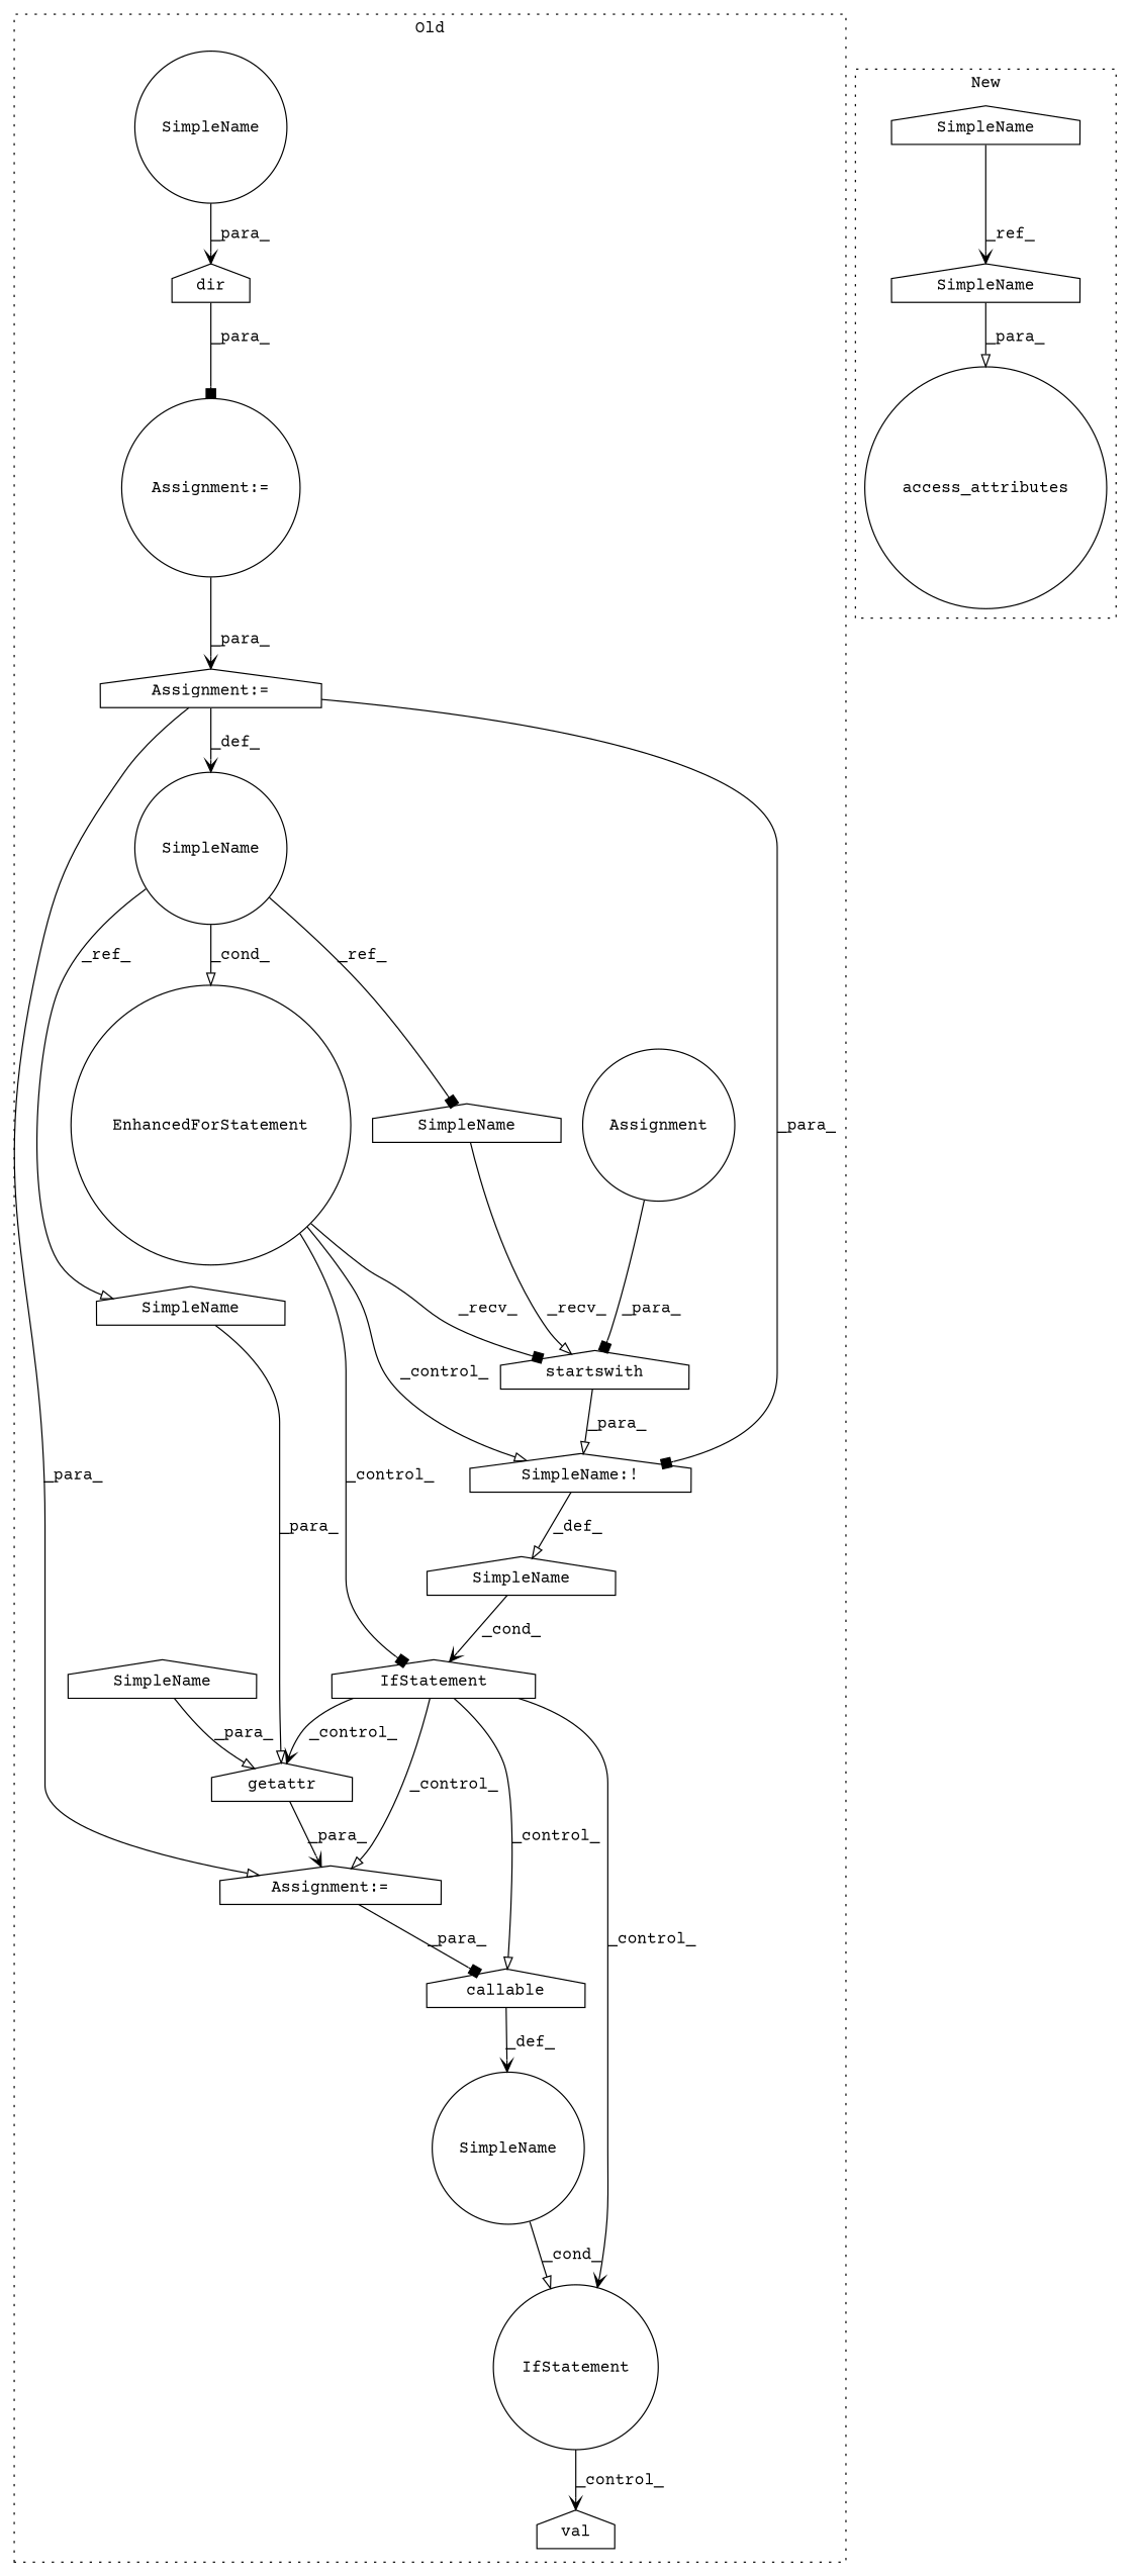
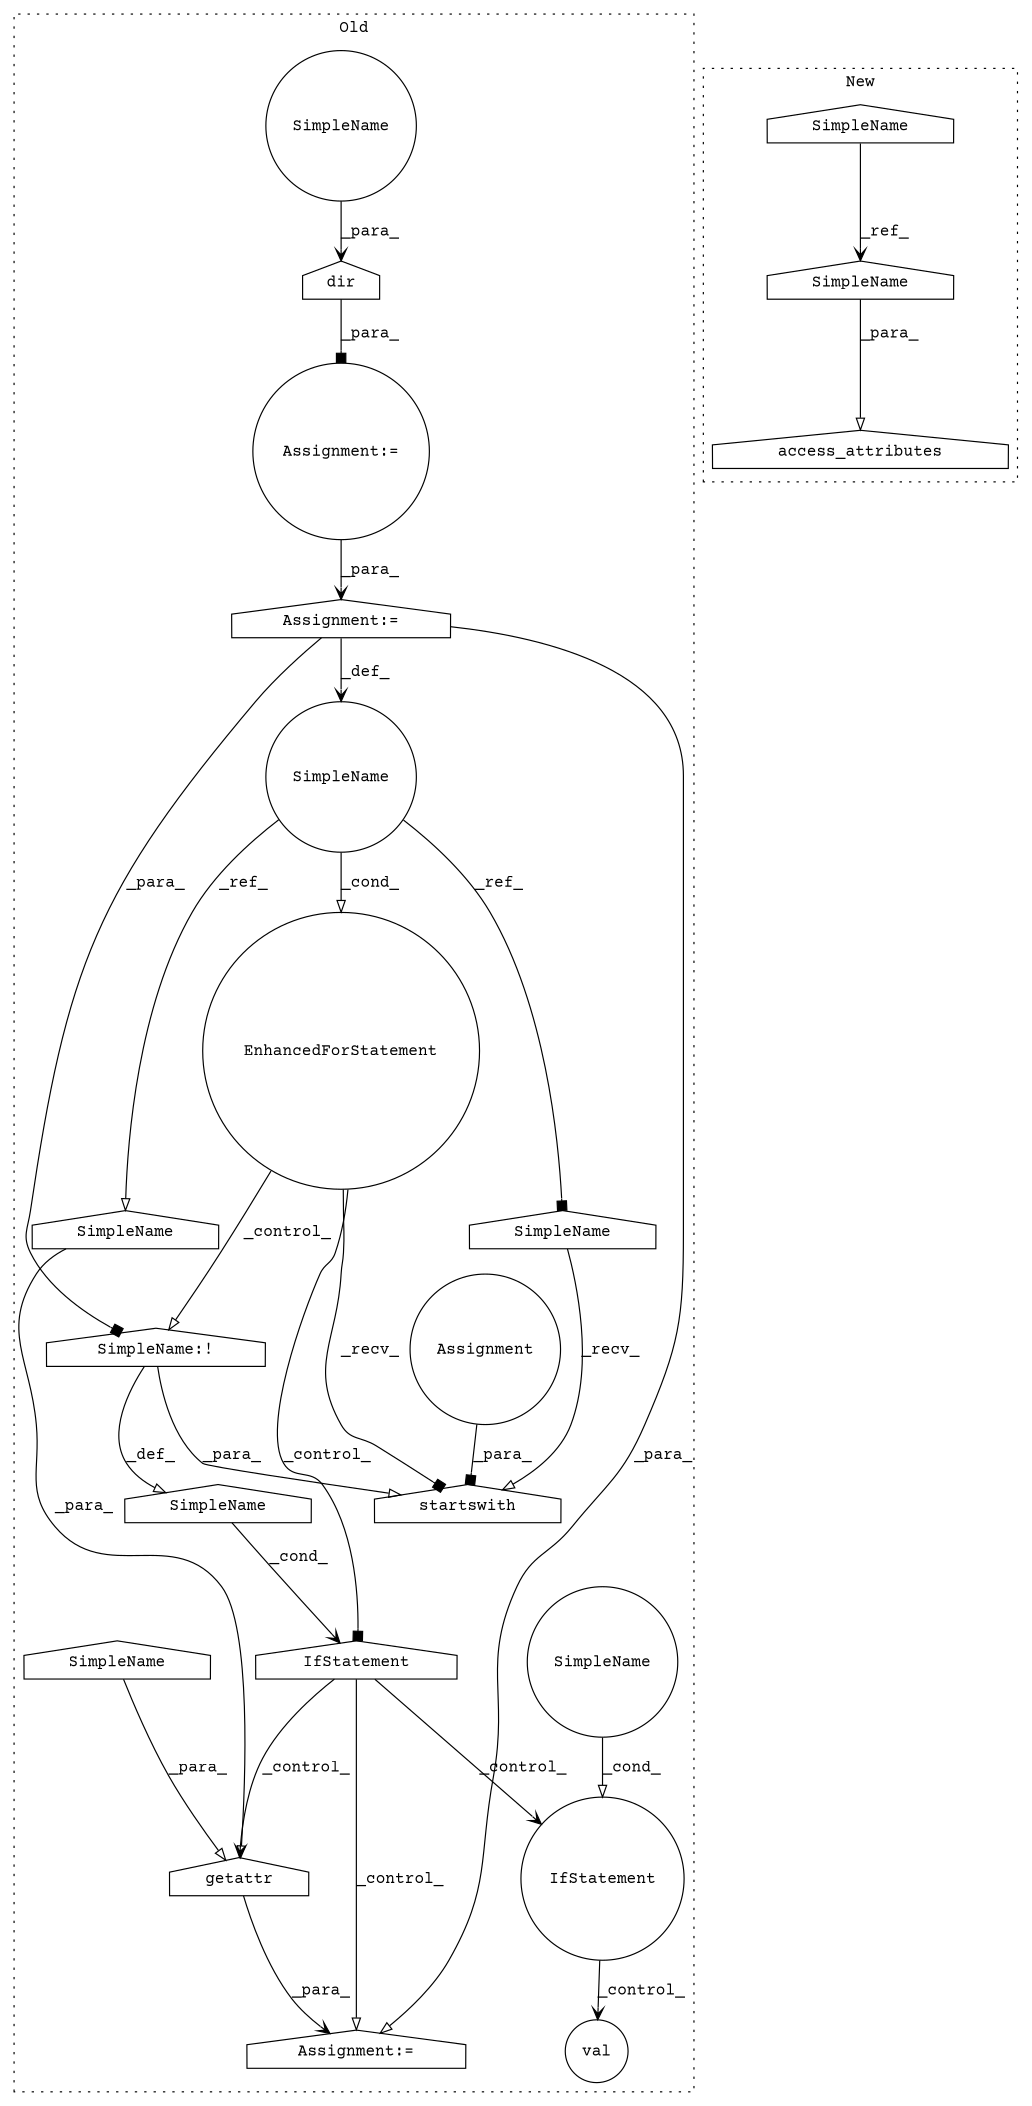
  digraph {
    fontname="Courier Prime"
    node [a=42 fontname="Courier Prime" l=3 shape=house]
    edge [arrowhead=onormal fontname="Courier Prime"]
    n1 [a=32 l="4,1" label=dir s="2415,2422"]
-   n2 [a=32 l=5 label=val s=2603]
+   n2 [a=32 l=5 label=val s=2603 shape=circle]
    n3 [a=32 l="11,1" label=startswith s="2515,2529"]
    n4 [a=38 l=1 label="SimpleName:!" s=2510]
-   n5 [a=32 l="9,1" label=callable s="2576,2588"]
    n6 [a=70 l="53,2" label=EnhancedForStatement s="2429,2496" shape=circle]
    n7 [label=SimpleName shape=circle l=""]
    n8 [a=25 l="4,2" label=IfStatement s="2572,2589" shape=circle]
    n9 [a=32 l="8,1" label=getattr s="2546,2561"]
    n10 [a=25 l="4,2" label=IfStatement s="2506,2530"]
    n11 [label=SimpleName l=""]
    n12 [label=SimpleName s=2489 shape=circle]
    n13 [a=7 l=1 label="Assignment:=" s=2414 shape=circle]
    n14 [a=45 label=Assignment s=2526 shape=circle]
    n15 [a=7 l="53,2" label="Assignment:=" s="2429,2496"]
    n16 [a=7 l=1 label="Assignment:=" s=2545]
    n17 [label=SimpleName s=2511]
    n18 [label=SimpleName s=2558]
    n19 [label=SimpleName s=2554]
    n20 [label=SimpleName s=2419 shape=circle]
-   n21 [a=32 l="18,1" label=access_attributes s="2428,2449" shape=circle]
+   n21 [a=32 l="18,1" label=access_attributes s="2428,2449"]
    n22 [label=SimpleName s=1552]
    n23 [label=SimpleName s=2446]
    subgraph cluster_1 {
      label=Old
      style=dotted
      n1
      n2
      n3
      n4
-     n5
      n6
      n7
      n8
      n9
      n10
      n11
      n12
      n13
      n14
      n15
      n16
      n17
      n18
      n19
      n20
    }
    subgraph cluster_2 {
      label=New
      style=dotted
      n21
      n22
      n23
    }
    n1 -> n13 [arrowhead=box label=_para_]
-   n3 -> n4 [label=_para_]
+   n4 -> n3 [label=_para_]
    n4 -> n11 [label=_def_]
-   n5 -> n7 [arrowhead=vee label=_def_]
    n6 -> n3 [arrowhead=box label=_recv_]
    n6 -> n4 [label=_control_]
    n6 -> n10 [arrowhead=box label=_control_]
    n7 -> n8 [label=_cond_]
    n8 -> n2 [arrowhead=vee label=_control_]
    n9 -> n16 [arrowhead=vee label=_para_]
-   n10 -> n5 [label=_control_]
    n10 -> n8 [arrowhead=vee label=_control_]
    n10 -> n9 [arrowhead=vee label=_control_]
    n10 -> n16 [label=_control_]
    n11 -> n10 [arrowhead=vee label=_cond_]
    n12 -> n6 [label=_cond_]
    n12 -> n17 [arrowhead=box label=_ref_]
    n12 -> n18 [label=_ref_]
    n13 -> n15 [arrowhead=vee label=_para_]
    n14 -> n3 [arrowhead=box label=_para_]
    n15 -> n4 [arrowhead=box label=_para_]
    n15 -> n12 [arrowhead=vee label=_def_]
    n15 -> n16 [label=_para_]
-   n16 -> n5 [arrowhead=box label=_para_]
    n17 -> n3 [label=_recv_]
    n18 -> n9 [label=_para_]
    n19 -> n9 [label=_para_]
    n20 -> n1 [arrowhead=vee label=_para_]
    n22 -> n23 [arrowhead=vee label=_ref_]
    n23 -> n21 [label=_para_]
  }
